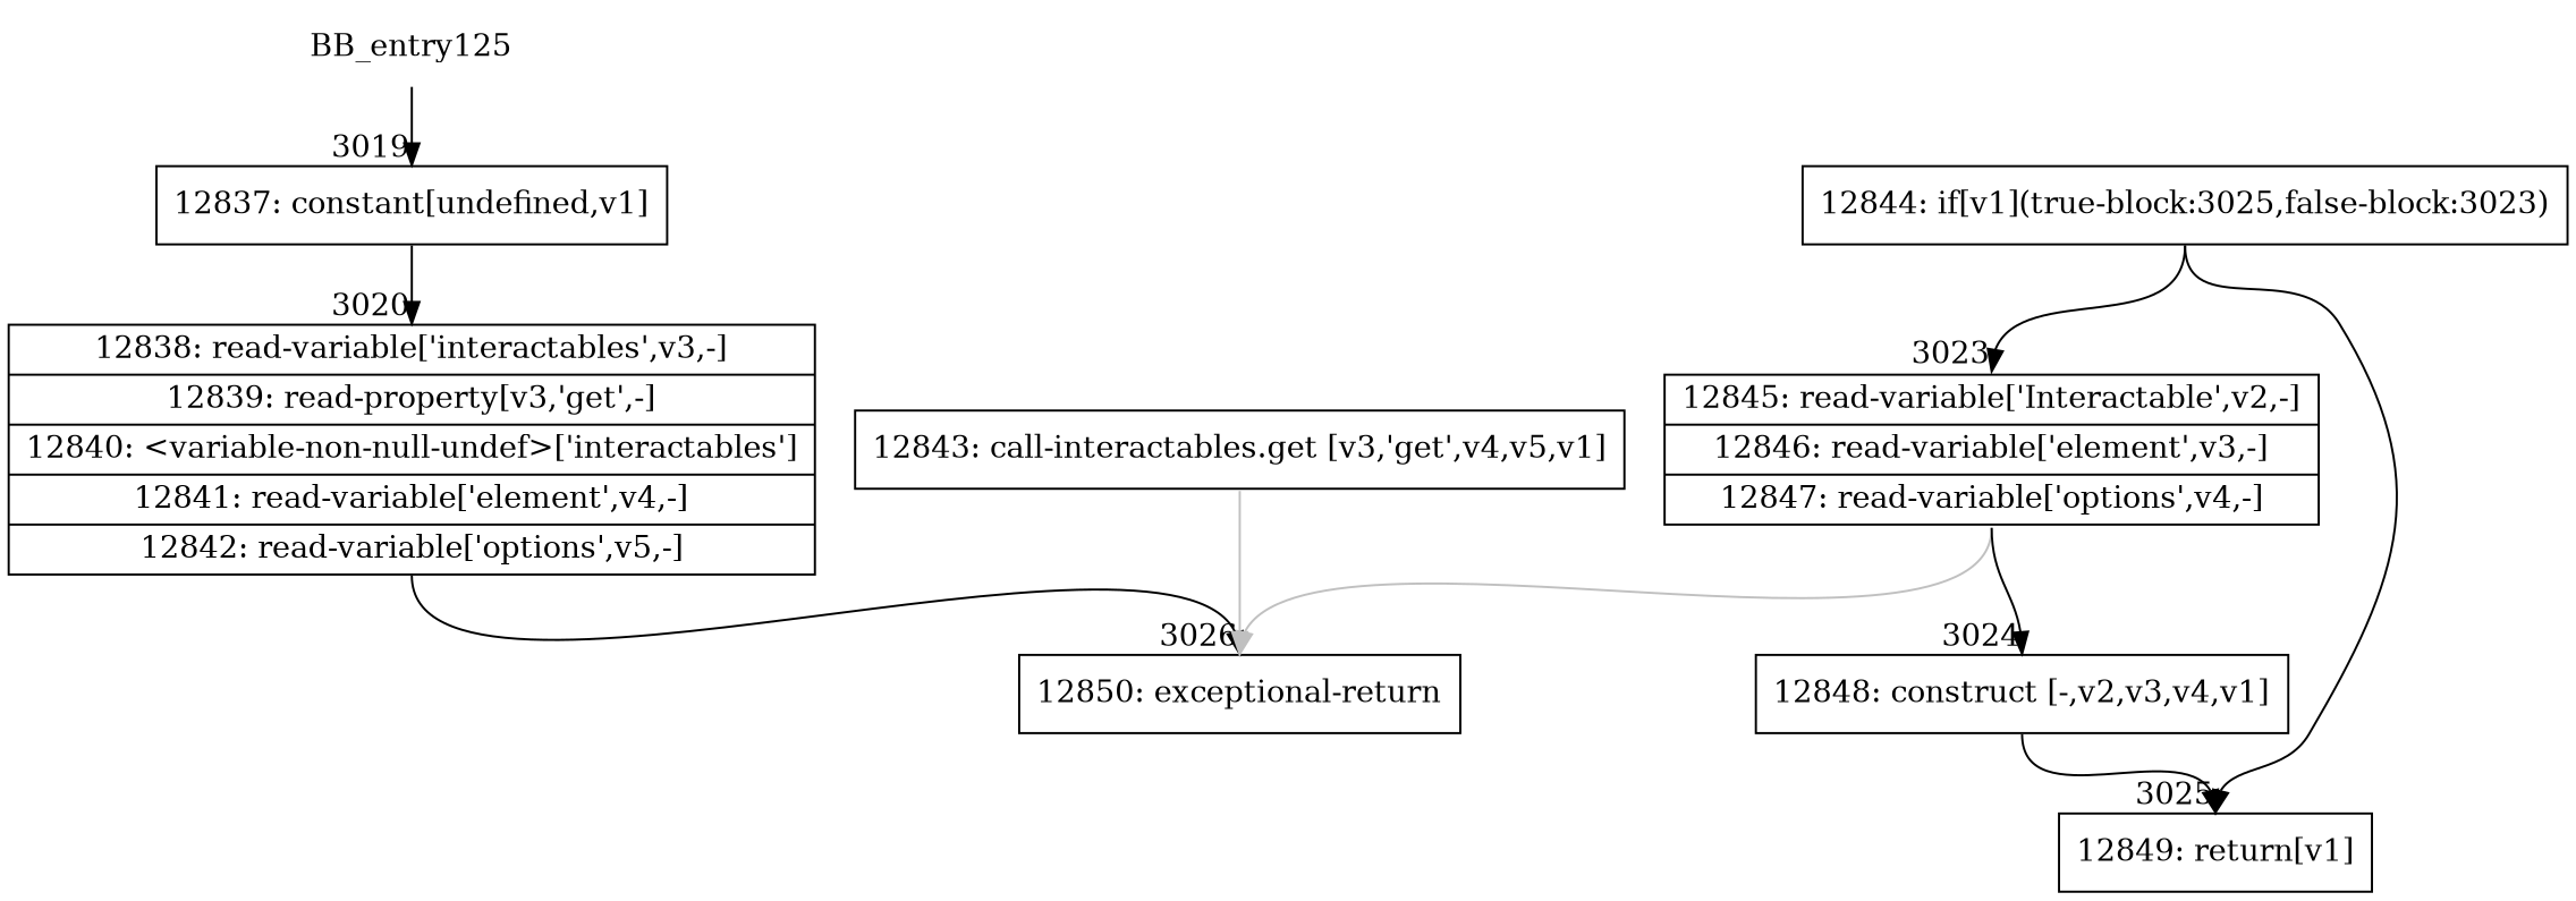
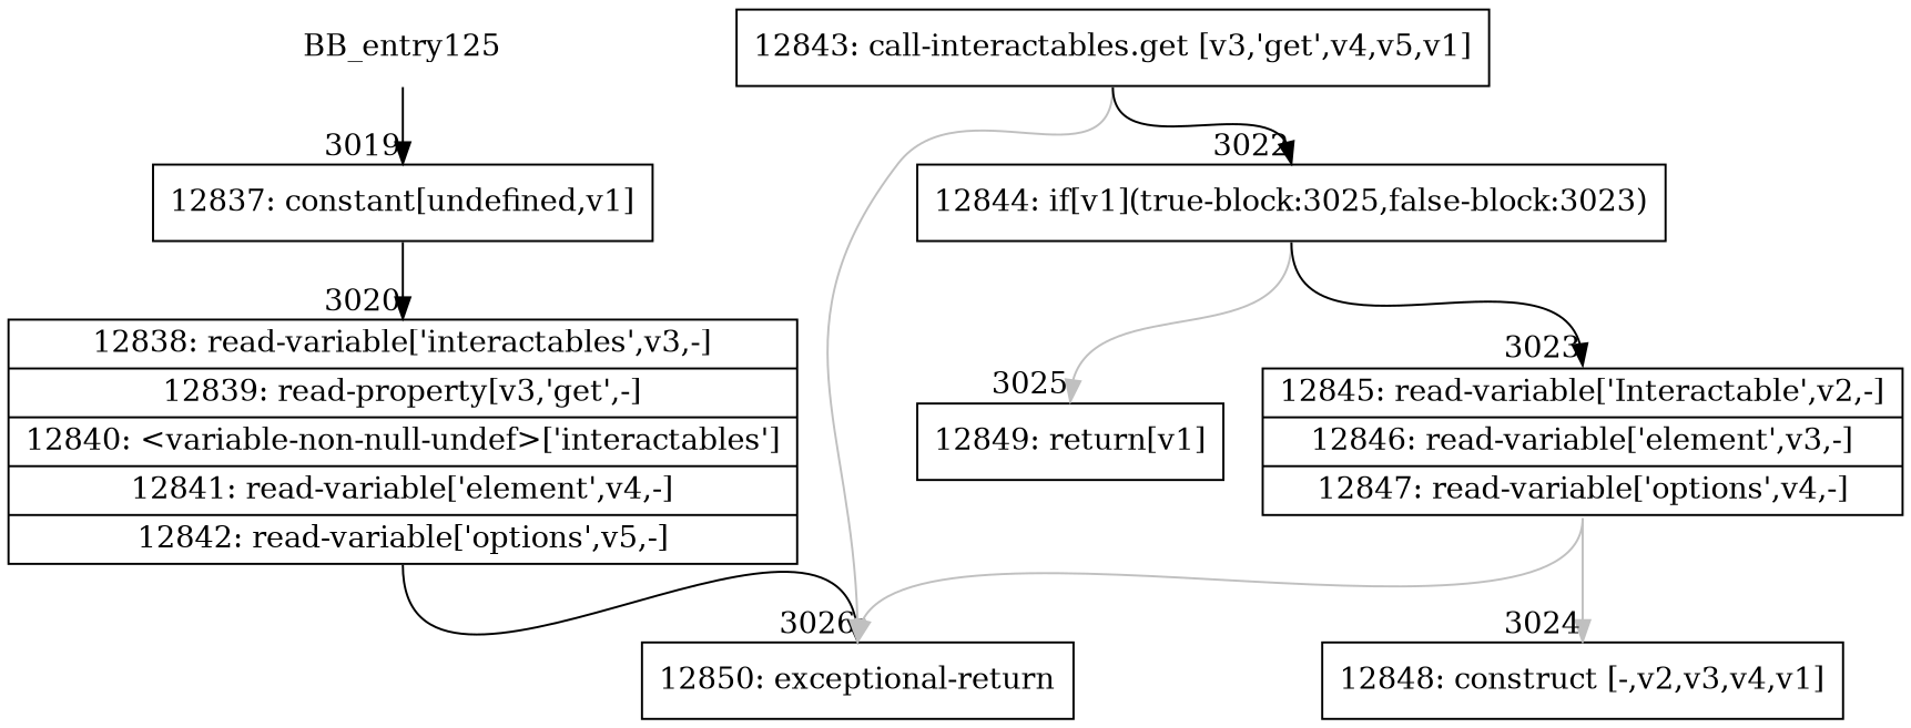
  digraph {
    rankdir=TD
    node [shape=record]
    edge [headport=n tailport=s]
    n1 [label=BB_entry125 shape=none]
    n2 [label="{12837: constant[undefined,v1]}"]
    n3 [label="{12838: read-variable['interactables',v3,-]|12839: read-property[v3,'get',-]|12840: \<variable-non-null-undef\>['interactables']|12841: read-variable['element',v4,-]|12842: read-variable['options',v5,-]}"]
    n4 [label="{12850: exceptional-return}"]
    n5 [label="{12843: call-interactables.get [v3,'get',v4,v5,v1]}"]
    n6 [label="{12844: if[v1](true-block:3025,false-block:3023)}"]
    n7 [label="{12849: return[v1]}"]
    n8 [label="{12845: read-variable['Interactable',v2,-]|12846: read-variable['element',v3,-]|12847: read-variable['options',v4,-]}"]
    n9 [label="{12848: construct [-,v2,v3,v4,v1]}"]
    n1 -> n2 [headlabel="    3019"]
    n2 -> n3 [headlabel="      3020"]
    n3 -> n4 [color=black headlabel="      3026"]
    n5 -> n4 [color=gray]
-   n6 -> n7 [headlabel="      3025"]
+   n5 -> n6 [headlabel="      3022"]
+   n6 -> n7 [headlabel="      3025" color=gray]
    n6 -> n8 [headlabel="      3023"]
    n8 -> n4 [color=gray]
-   n8 -> n9 [headlabel="      3024"]
-   n9 -> n7
+   n8 -> n9 [headlabel="      3024" color=gray]
  }
